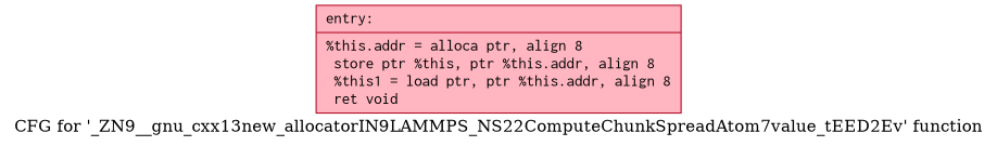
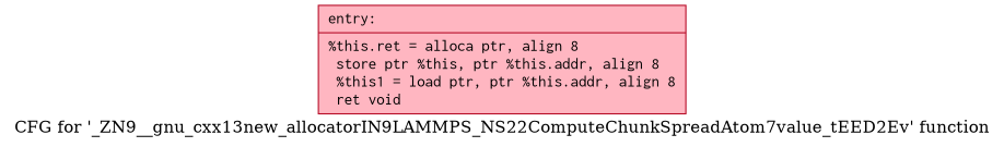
  digraph {
    label="CFG for '_ZN9__gnu_cxx13new_allocatorIN9LAMMPS_NS22ComputeChunkSpreadAtom7value_tEED2Ev' function"
-   n1 [color="#b70d28ff" fillcolor=lightpink fontname=Courier label="{entry:\l|  %this.addr = alloca ptr, align 8\l  store ptr %this, ptr %this.addr, align 8\l  %this1 = load ptr, ptr %this.addr, align 8\l  ret void\l}" shape=record style=filled]
+   n1 [color="#b70d28ff" fillcolor=lightpink fontname=Courier label="{entry:\l|  %this.ret = alloca ptr, align 8\l  store ptr %this, ptr %this.addr, align 8\l  %this1 = load ptr, ptr %this.addr, align 8\l  ret void\l}" shape=record style=filled]
  }
